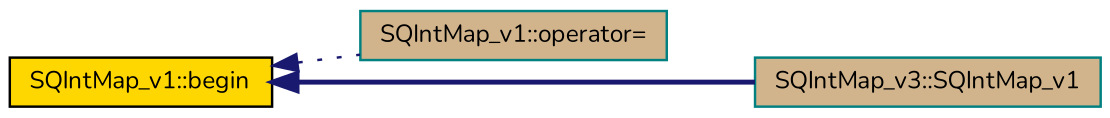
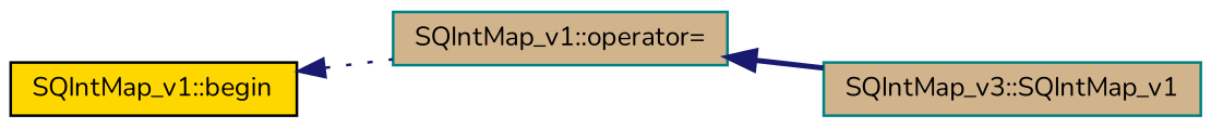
  digraph {
    fontname=Nunito
    rankdir=LR
    node [color=teal fillcolor=tan fontname=Nunito fontsize=10 shape=record style=filled]
    edge [color=midnightblue dir=back fontname=Nunito fontsize=10 labelfontname=FreeSans labelfontsize=10]
    n1 [color=black fillcolor=gold fontcolor=black height=0.2 label="SQIntMap_v1::begin" width=0.4]
    n2 [height=0.2 label="SQIntMap_v1::operator=" width=0.4]
    n3 [height=0.2 label="SQIntMap_v3::SQIntMap_v1" width=0.4]
    n1 -> n2 [style=dotted]
-   n1 -> n3 [style=bold]
+   n2 -> n3 [style=bold]
  }
